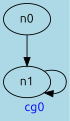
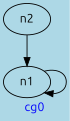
  digraph {
    bgcolor=lightblue
    fontcolor=blue
    label=cg0
    fontname=Ubuntu
    node [fontname=Ubuntu]
    edge [fontname=Ubuntu]
-   n0
+   n0 [label=n2]
    n1
    n0 -> n1
    n1 -> n1
  }
